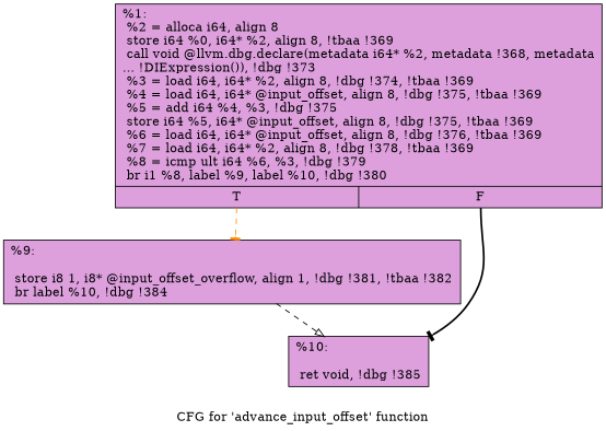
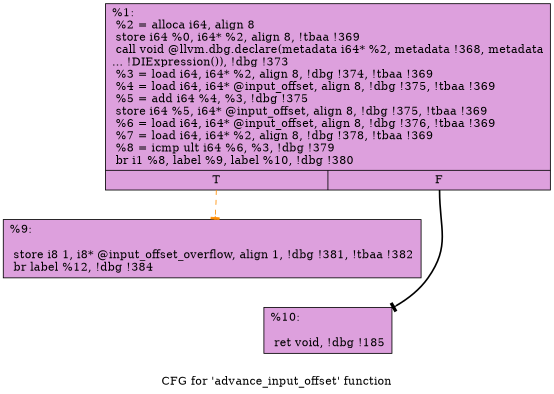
  digraph {
    label="CFG for 'advance_input_offset' function"
    node [fillcolor=plum shape=record style=filled]
    edge [arrowhead=tee color=black style=dashed]
    n1 [label="{%1:\l  %2 = alloca i64, align 8\l  store i64 %0, i64* %2, align 8, !tbaa !369\l  call void @llvm.dbg.declare(metadata i64* %2, metadata !368, metadata\l... !DIExpression()), !dbg !373\l  %3 = load i64, i64* %2, align 8, !dbg !374, !tbaa !369\l  %4 = load i64, i64* @input_offset, align 8, !dbg !375, !tbaa !369\l  %5 = add i64 %4, %3, !dbg !375\l  store i64 %5, i64* @input_offset, align 8, !dbg !375, !tbaa !369\l  %6 = load i64, i64* @input_offset, align 8, !dbg !376, !tbaa !369\l  %7 = load i64, i64* %2, align 8, !dbg !378, !tbaa !369\l  %8 = icmp ult i64 %6, %3, !dbg !379\l  br i1 %8, label %9, label %10, !dbg !380\l|{<s0>T|<s1>F}}"]
-   n2 [label="{%9:\l\l  store i8 1, i8* @input_offset_overflow, align 1, !dbg !381, !tbaa !382\l  br label %10, !dbg !384\l}"]
-   n3 [label="{%10:\l\l  ret void, !dbg !385\l}"]
+   n2 [label="{%9:\l\l  store i8 1, i8* @input_offset_overflow, align 1, !dbg !381, !tbaa !382\l  br label %12, !dbg !384\l}"]
+   n3 [label="{%10:\l\l  ret void, !dbg !185\l}"]
    n1 -> n2 [color=darkorange tailport=s0]
    n1 -> n3 [style=bold tailport=s1]
-   n2 -> n3 [arrowhead=onormal]
  }
